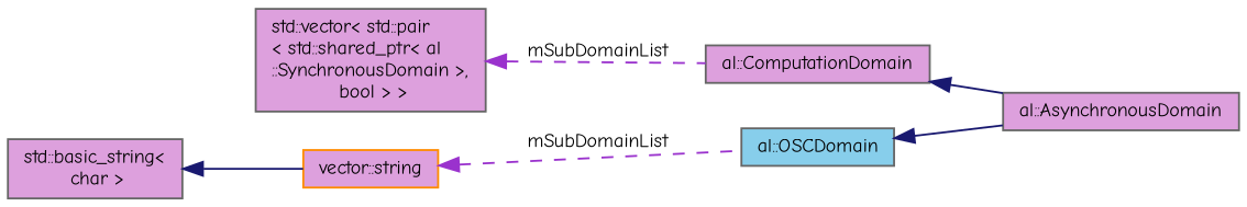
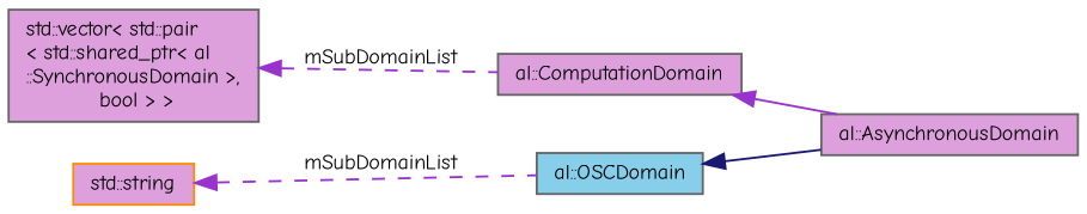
  digraph {
    fontname="Comic Neue"
    rankdir=LR
    node [color=gray40 fillcolor=plum fontname="Comic Neue" fontsize=10 shape=record style=filled]
    edge [color=midnightblue dir=back fontname="Comic Neue" fontsize=10 labelfontname="FreeSans.ttf" labelfontsize=10 style=solid]
    n1 [fillcolor=skyblue fontcolor=black height=0.2 label="al::OSCDomain" width=0.4]
    n2 [height=0.2 label="al::AsynchronousDomain" width=0.4]
    n3 [height=0.2 label="al::ComputationDomain" width=0.4]
    n4 [height=0.2 label="std::vector\< std::pair\l\< std::shared_ptr\< al\l::SynchronousDomain \>,\l bool \> \>" width=0.4]
-   n5 [color=darkorange height=0.2 label="vector::string" width=0.4]
-   n6 [height=0.2 label="std::basic_string\<\l char \>" width=0.4]
+   n5 [color=darkorange height=0.2 label="std::string" width=0.4]
    n1 -> n2
-   n3 -> n2
+   n3 -> n2 [color=darkorchid3]
    n4 -> n3 [color=darkorchid3 label=" mSubDomainList" style=dashed]
    n5 -> n1 [color=darkorchid3 label=" mSubDomainList" style=dashed]
-   n6 -> n5
  }
